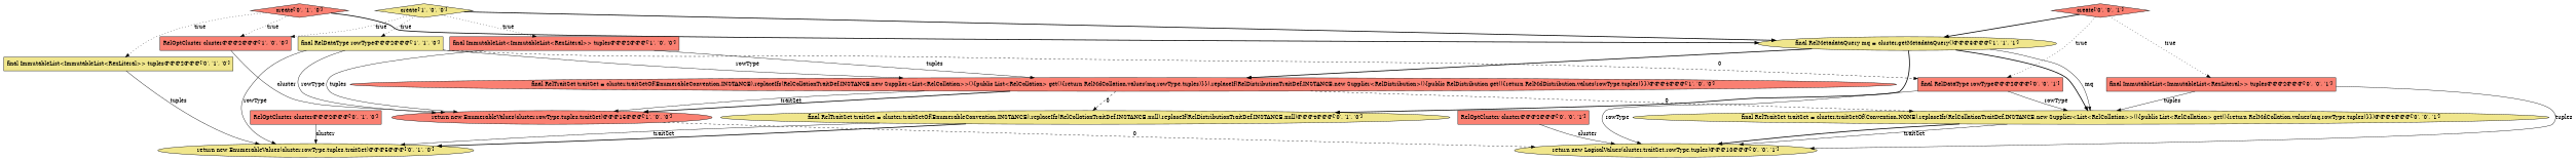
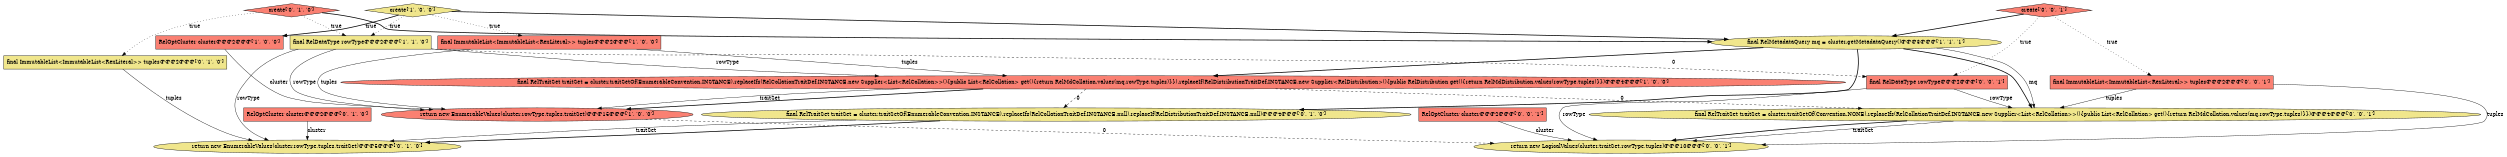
  digraph {
    node [fillcolor=salmon shape=box style=filled]
    edge [style=solid]
    n1 [fillcolor=khaki label="return new EnumerableValues(cluster,rowType,tuples,traitSet)@@@5@@@['0', '1', '0']" shape=ellipse]
    n2 [label="create['0', '1', '0']" shape=diamond]
    n3 [fillcolor=khaki label="final RelDataType rowType@@@2@@@['1', '1', '0']"]
    n4 [fillcolor=khaki label="final RelMetadataQuery mq = cluster.getMetadataQuery()@@@3@@@['1', '1', '1']" shape=ellipse]
    n5 [fillcolor=khaki label="final ImmutableList<ImmutableList<RexLiteral>> tuples@@@2@@@['0', '1', '0']"]
    n6 [label="final RelDataType rowType@@@2@@@['0', '0', '1']"]
    n7 [label="final RelTraitSet traitSet = cluster.traitSetOf(EnumerableConvention.INSTANCE).replaceIfs(RelCollationTraitDef.INSTANCE,new Supplier<List<RelCollation>>(){public List<RelCollation> get(){return RelMdCollation.values(mq,rowType,tuples)}}).replaceIf(RelDistributionTraitDef.INSTANCE,new Supplier<RelDistribution>(){public RelDistribution get(){return RelMdDistribution.values(rowType,tuples)}})@@@4@@@['1', '0', '0']" shape=ellipse]
    n8 [label="return new EnumerableValues(cluster,rowType,tuples,traitSet)@@@15@@@['1', '0', '0']" shape=ellipse]
    n9 [fillcolor=khaki label="final RelTraitSet traitSet = cluster.traitSetOf(Convention.NONE).replaceIfs(RelCollationTraitDef.INSTANCE,new Supplier<List<RelCollation>>(){public List<RelCollation> get(){return RelMdCollation.values(mq,rowType,tuples)}})@@@4@@@['0', '0', '1']" shape=ellipse]
    n10 [fillcolor=khaki label="final RelTraitSet traitSet = cluster.traitSetOf(EnumerableConvention.INSTANCE).replaceIfs(RelCollationTraitDef.INSTANCE,null).replaceIf(RelDistributionTraitDef.INSTANCE,null)@@@4@@@['0', '1', '0']" shape=ellipse]
    n11 [label="RelOptCluster cluster@@@2@@@['0', '1', '0']"]
    n12 [fillcolor=khaki label="return new LogicalValues(cluster,traitSet,rowType,tuples)@@@10@@@['0', '0', '1']" shape=ellipse]
    n13 [fillcolor=khaki label="create['1', '0', '0']" shape=diamond]
    n14 [label="final ImmutableList<ImmutableList<RexLiteral>> tuples@@@2@@@['1', '0', '0']"]
    n15 [label="RelOptCluster cluster@@@2@@@['1', '0', '0']"]
    n16 [label="final ImmutableList<ImmutableList<RexLiteral>> tuples@@@2@@@['0', '0', '1']"]
    n17 [label="RelOptCluster cluster@@@2@@@['0', '0', '1']"]
    n18 [label="create['0', '0', '1']" shape=diamond]
-   n2 -> n15 [label=true style=dotted]
+   n2 -> n3 [label=true style=dotted]
    n2 -> n4 [style=bold]
    n2 -> n5 [label=true style=dotted]
    n3 -> n1 [label=rowType]
    n3 -> n6 [label=0 style=dashed]
    n3 -> n7 [label=rowType]
    n3 -> n8 [label=rowType]
    n4 -> n7 [style=bold]
    n4 -> n9 [style=bold]
    n4 -> n9 [label=mq]
    n4 -> n10 [style=bold]
    n5 -> n1 [label=tuples]
    n6 -> n9 [label=rowType]
    n6 -> n12 [label=rowType]
    n7 -> n8 [style=bold]
    n7 -> n8 [label=traitSet]
    n7 -> n9 [label=0 style=dashed]
    n7 -> n10 [label=0 style=dashed]
    n8 -> n12 [label=0 style=dashed]
    n9 -> n12 [label=traitSet]
    n9 -> n12 [style=bold]
    n10 -> n1 [style=bold]
    n10 -> n1 [label=traitSet]
    n11 -> n1 [label=cluster]
    n13 -> n3 [label=true style=dotted]
    n13 -> n4 [style=bold]
    n13 -> n14 [label=true style=dotted]
-   n13 -> n15 [label=true style=dotted]
+   n13 -> n15 [label=true style=bold]
    n14 -> n7 [label=tuples]
    n14 -> n8 [label=tuples]
    n15 -> n8 [label=cluster]
    n16 -> n9 [label=tuples]
    n16 -> n12 [label=tuples]
    n17 -> n12 [label=cluster]
    n18 -> n4 [style=bold]
    n18 -> n6 [label=true style=dotted]
    n18 -> n16 [label=true style=dotted]
  }
